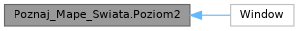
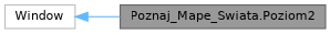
  digraph {
    rankdir=LR
    node [fontname=Helvetica fontsize=10 shape=box style=filled]
    n1 [color=gray40 fillcolor=grey60 fontcolor=black height=0.2 label="Poznaj_Mape_Swiata.Poziom2" width=0.4]
    n2 [color=grey75 fillcolor=white height=0.2 label=Window width=0.4]
-   n1 -> n2 [color=steelblue1 dir=back fontname=Helvetica fontsize=10 labelfontname=Helvetica labelfontsize=10 style=solid]
+   n2 -> n1 [color=steelblue1 dir=back fontname=Helvetica fontsize=10 labelfontname=Helvetica labelfontsize=10 style=solid]
  }
